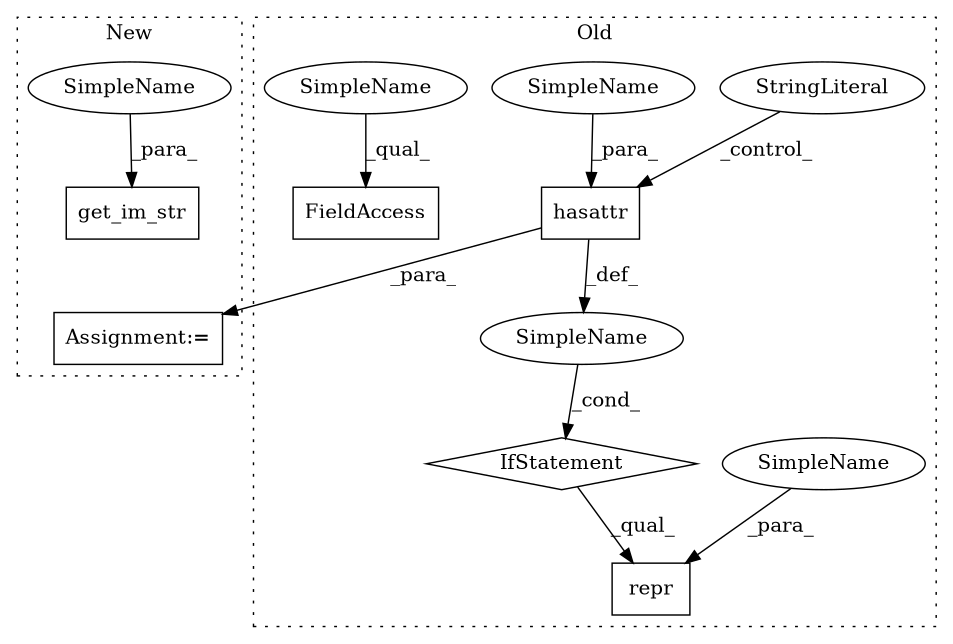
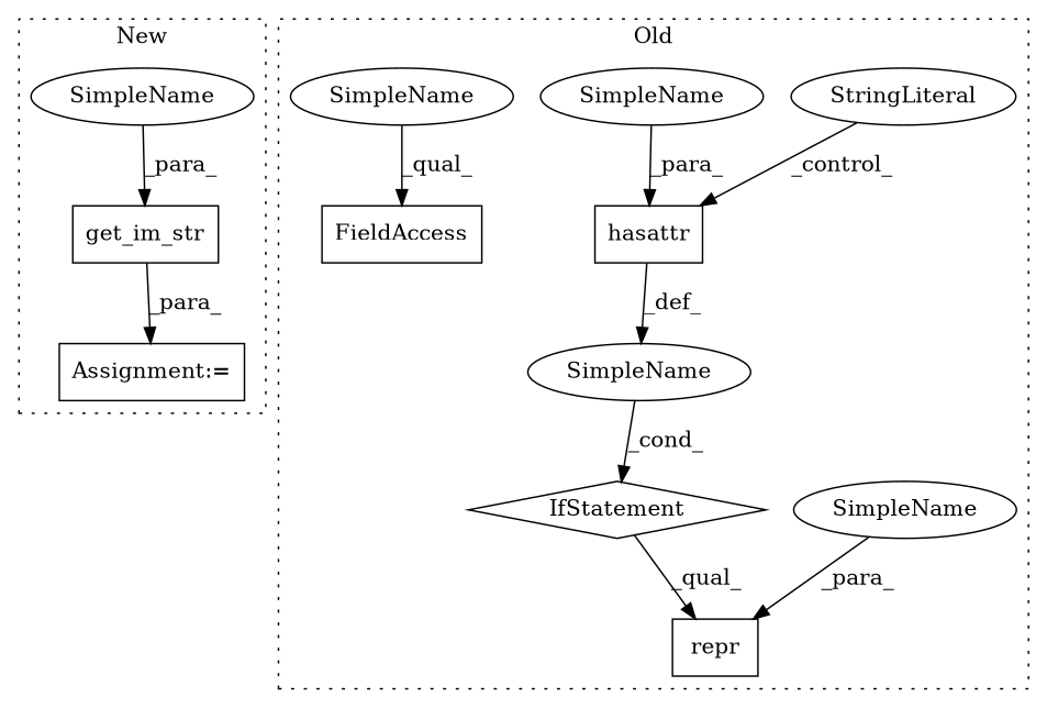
  digraph {
    node [a=42 l=2 s=1517 shape=ellipse]
    n1 [a=25 l=3 label=IfStatement s=1514 shape=diamond]
    n2 [a=32 l="5,1" label=repr s="1531,1538" shape=box]
    n3 [label=SimpleName l="" s=""]
    n4 [a=32 l="8,1" label=hasattr s="1492,1513" shape=box]
    n5 [a=45 l=10 label=StringLiteral s=1503]
    n6 [a=22 l=11 label=FieldAccess shape=box]
    n7 [label=SimpleName s=1536]
    n8 [label=SimpleName s=1500]
    n9 [label=SimpleName]
    n10 [a=32 l="11,1" label=get_im_str s="1536,1549" shape=box]
    n11 [a=7 l=1 label="Assignment:=" s=1535 shape=box]
    n12 [label=SimpleName s=1547]
    subgraph cluster_1 {
      label=Old
      style=dotted
      n1
      n2
      n3
      n4
      n5
      n6
      n7
      n8
      n9
    }
    subgraph cluster_2 {
      label=New
      style=dotted
      n10
      n11
      n12
    }
    n1 -> n2 [label=_qual_]
    n3 -> n1 [label=_cond_]
    n4 -> n3 [label=_def_]
    n5 -> n4 [label=_control_]
    n7 -> n2 [label=_para_]
    n8 -> n4 [label=_para_]
    n9 -> n6 [label=_qual_]
-   n4 -> n11 [label=_para_]
+   n10 -> n11 [label=_para_]
    n12 -> n10 [label=_para_]
  }
